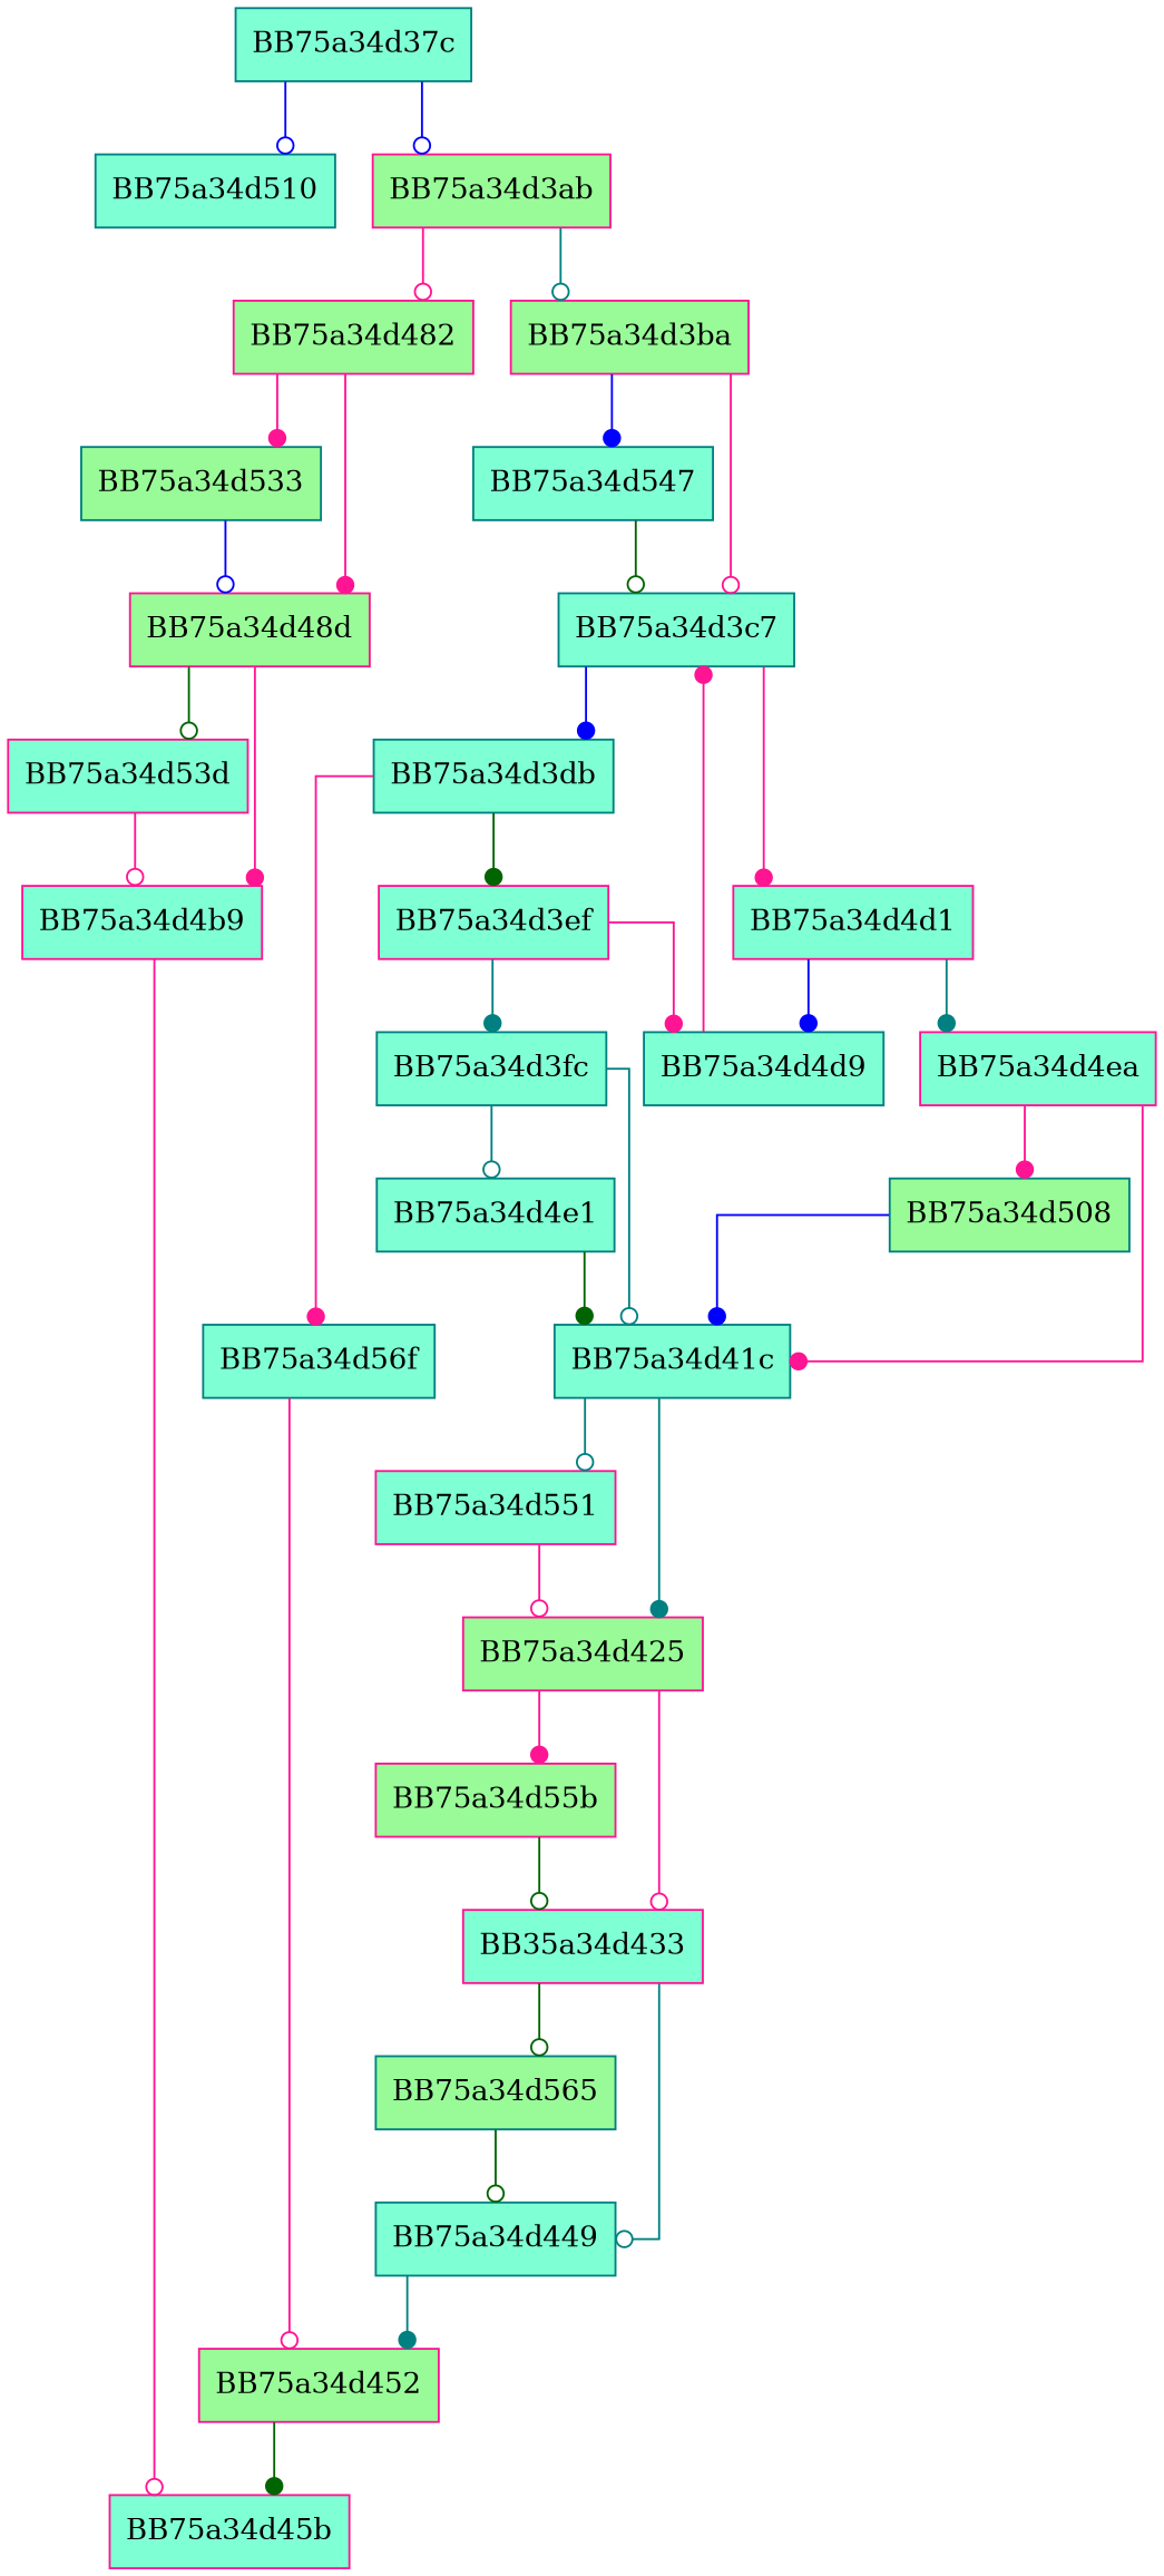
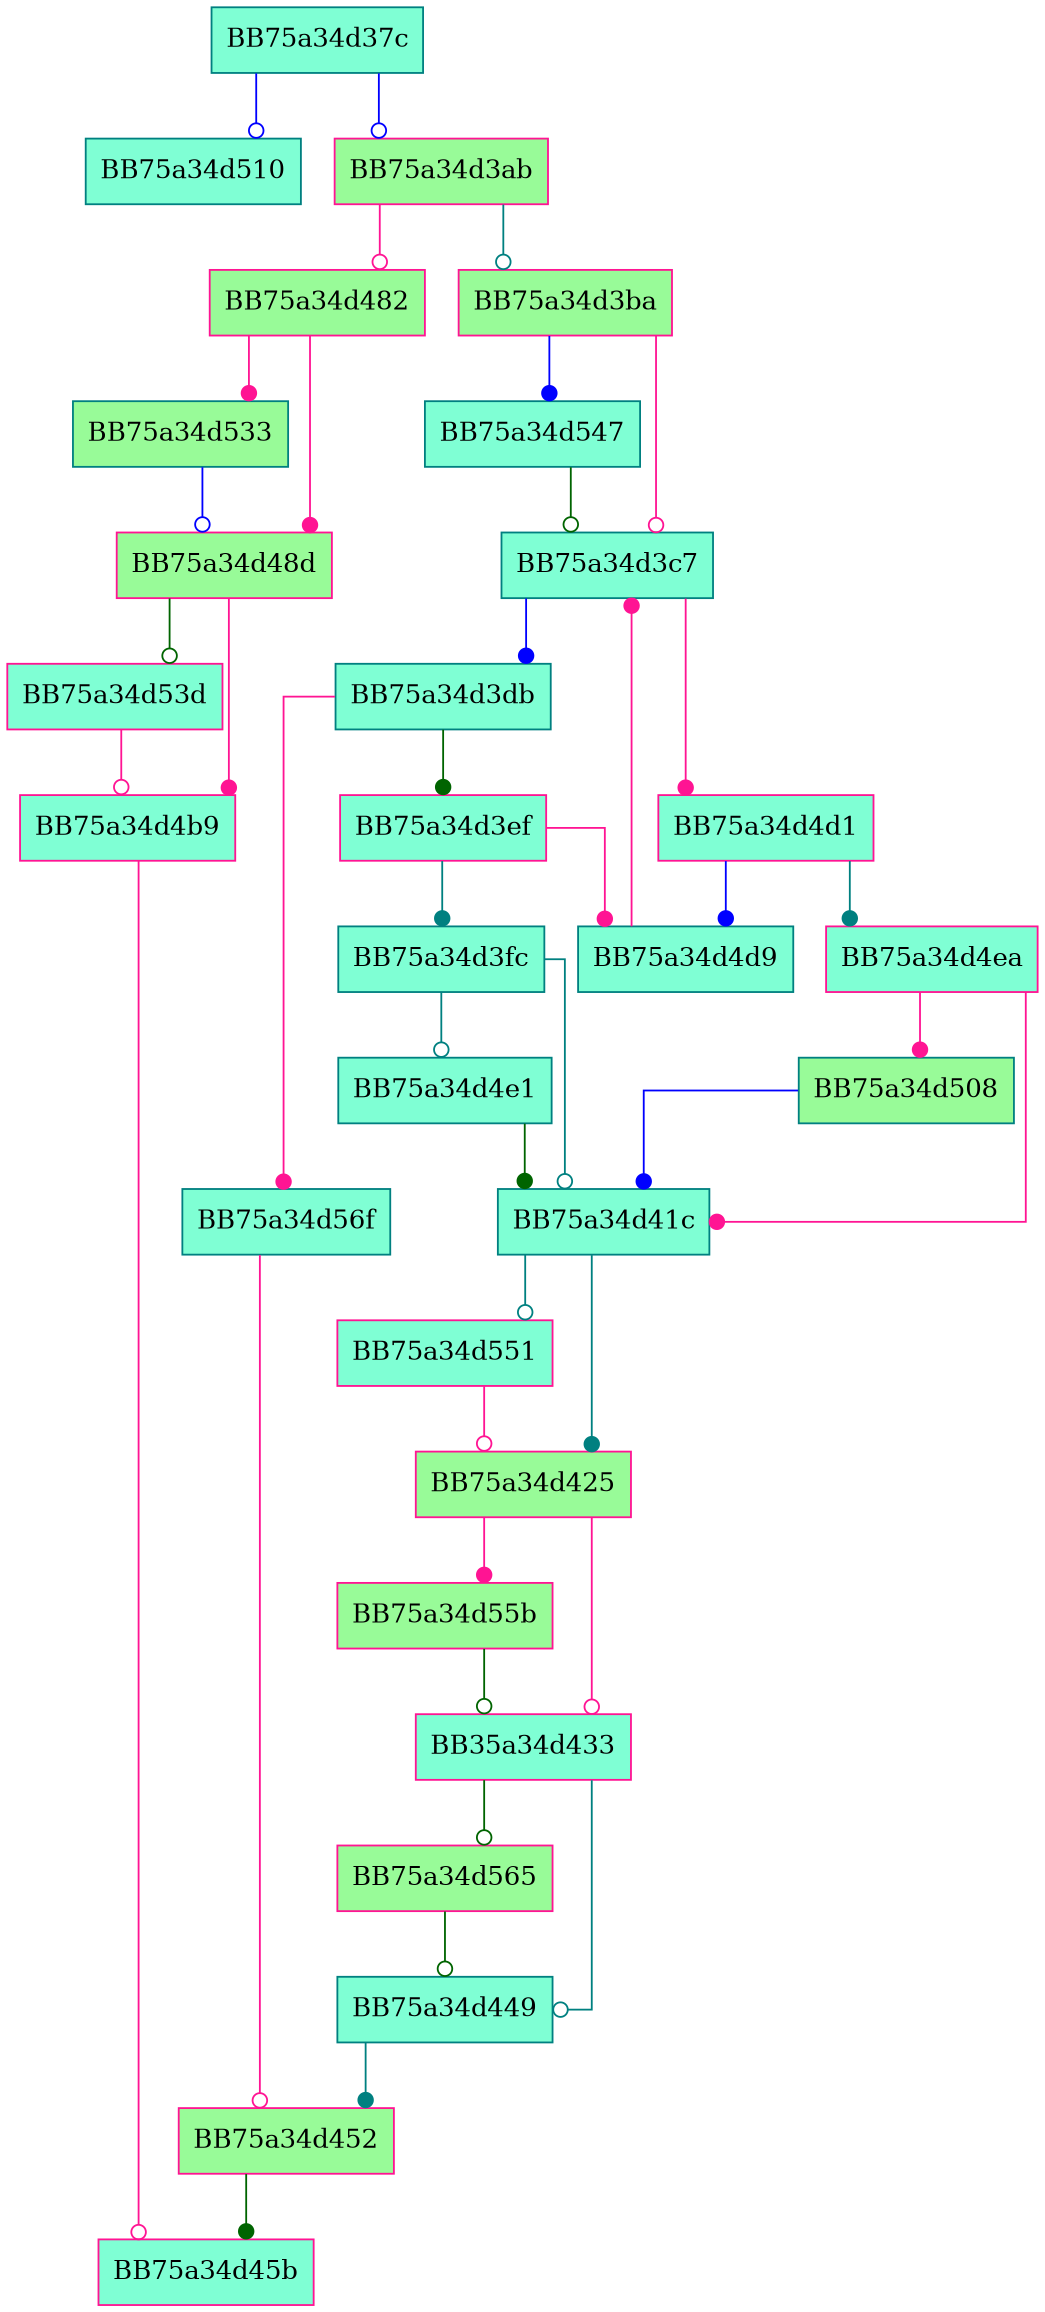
  digraph {
    splines=ortho
    node [color=deeppink fillcolor=aquamarine shape=box style=filled]
    edge [arrowhead=dot color=deeppink]
    BB75a34d37c [color=teal]
    BB75a34d510 [color=teal]
    BB75a34d3ab [fillcolor=palegreen]
    BB75a34d482 [fillcolor=palegreen]
    BB75a34d3ba [fillcolor=palegreen]
    BB75a34d533 [color=teal fillcolor=palegreen]
    BB75a34d48d [fillcolor=palegreen]
    BB75a34d547 [color=teal]
    BB75a34d3c7 [color=teal]
    BB75a34d53d
    BB75a34d4b9
    BB75a34d4d1
    BB75a34d3db [color=teal]
    BB75a34d4d9 [color=teal]
    BB75a34d4ea
    BB75a34d56f [color=teal]
    BB75a34d3ef
    BB75a34d41c [color=teal]
    BB75a34d508 [color=teal fillcolor=palegreen]
    BB75a34d452 [fillcolor=palegreen]
    BB75a34d3fc [color=teal]
    BB75a34d45b
    BB75a34d4e1 [color=teal]
    BB75a34d551
    BB75a34d425 [fillcolor=palegreen]
    BB75a34d55b [fillcolor=palegreen]
    n27 [label=BB35a34d433]
-   BB75a34d565 [color=teal fillcolor=palegreen]
+   BB75a34d565 [fillcolor=palegreen]
    BB75a34d449 [color=teal]
    BB75a34d37c -> BB75a34d510 [arrowhead=odot color=blue]
    BB75a34d37c -> BB75a34d3ab [arrowhead=odot color=blue]
    BB75a34d3ab -> BB75a34d482 [arrowhead=odot]
    BB75a34d3ab -> BB75a34d3ba [arrowhead=odot color=teal]
    BB75a34d482 -> BB75a34d533
    BB75a34d482 -> BB75a34d48d
    BB75a34d3ba -> BB75a34d547 [color=blue]
    BB75a34d3ba -> BB75a34d3c7 [arrowhead=odot]
    BB75a34d533 -> BB75a34d48d [arrowhead=odot color=blue]
    BB75a34d48d -> BB75a34d53d [arrowhead=odot color=darkgreen]
    BB75a34d48d -> BB75a34d4b9
    BB75a34d547 -> BB75a34d3c7 [arrowhead=odot color=darkgreen]
    BB75a34d3c7 -> BB75a34d4d1
    BB75a34d3c7 -> BB75a34d3db [color=blue]
    BB75a34d53d -> BB75a34d4b9 [arrowhead=odot]
    BB75a34d4b9 -> BB75a34d45b [arrowhead=odot]
    BB75a34d4d1 -> BB75a34d4d9 [color=blue]
    BB75a34d4d1 -> BB75a34d4ea [color=teal]
    BB75a34d3db -> BB75a34d56f
    BB75a34d3db -> BB75a34d3ef [color=darkgreen]
    BB75a34d4d9 -> BB75a34d3c7
    BB75a34d4ea -> BB75a34d41c
    BB75a34d4ea -> BB75a34d508
    BB75a34d56f -> BB75a34d452 [arrowhead=odot]
    BB75a34d3ef -> BB75a34d4d9
    BB75a34d3ef -> BB75a34d3fc [color=teal]
    BB75a34d41c -> BB75a34d551 [arrowhead=odot color=teal]
    BB75a34d41c -> BB75a34d425 [color=teal]
    BB75a34d508 -> BB75a34d41c [color=blue]
    BB75a34d452 -> BB75a34d45b [color=darkgreen]
    BB75a34d3fc -> BB75a34d41c [arrowhead=odot color=teal]
    BB75a34d3fc -> BB75a34d4e1 [arrowhead=odot color=teal]
    BB75a34d4e1 -> BB75a34d41c [color=darkgreen]
    BB75a34d551 -> BB75a34d425 [arrowhead=odot]
    BB75a34d425 -> BB75a34d55b
    BB75a34d425 -> n27 [arrowhead=odot]
    BB75a34d55b -> n27 [arrowhead=odot color=darkgreen]
    n27 -> BB75a34d565 [arrowhead=odot color=darkgreen]
    n27 -> BB75a34d449 [arrowhead=odot color=teal]
    BB75a34d565 -> BB75a34d449 [arrowhead=odot color=darkgreen]
    BB75a34d449 -> BB75a34d452 [color=teal]
  }
